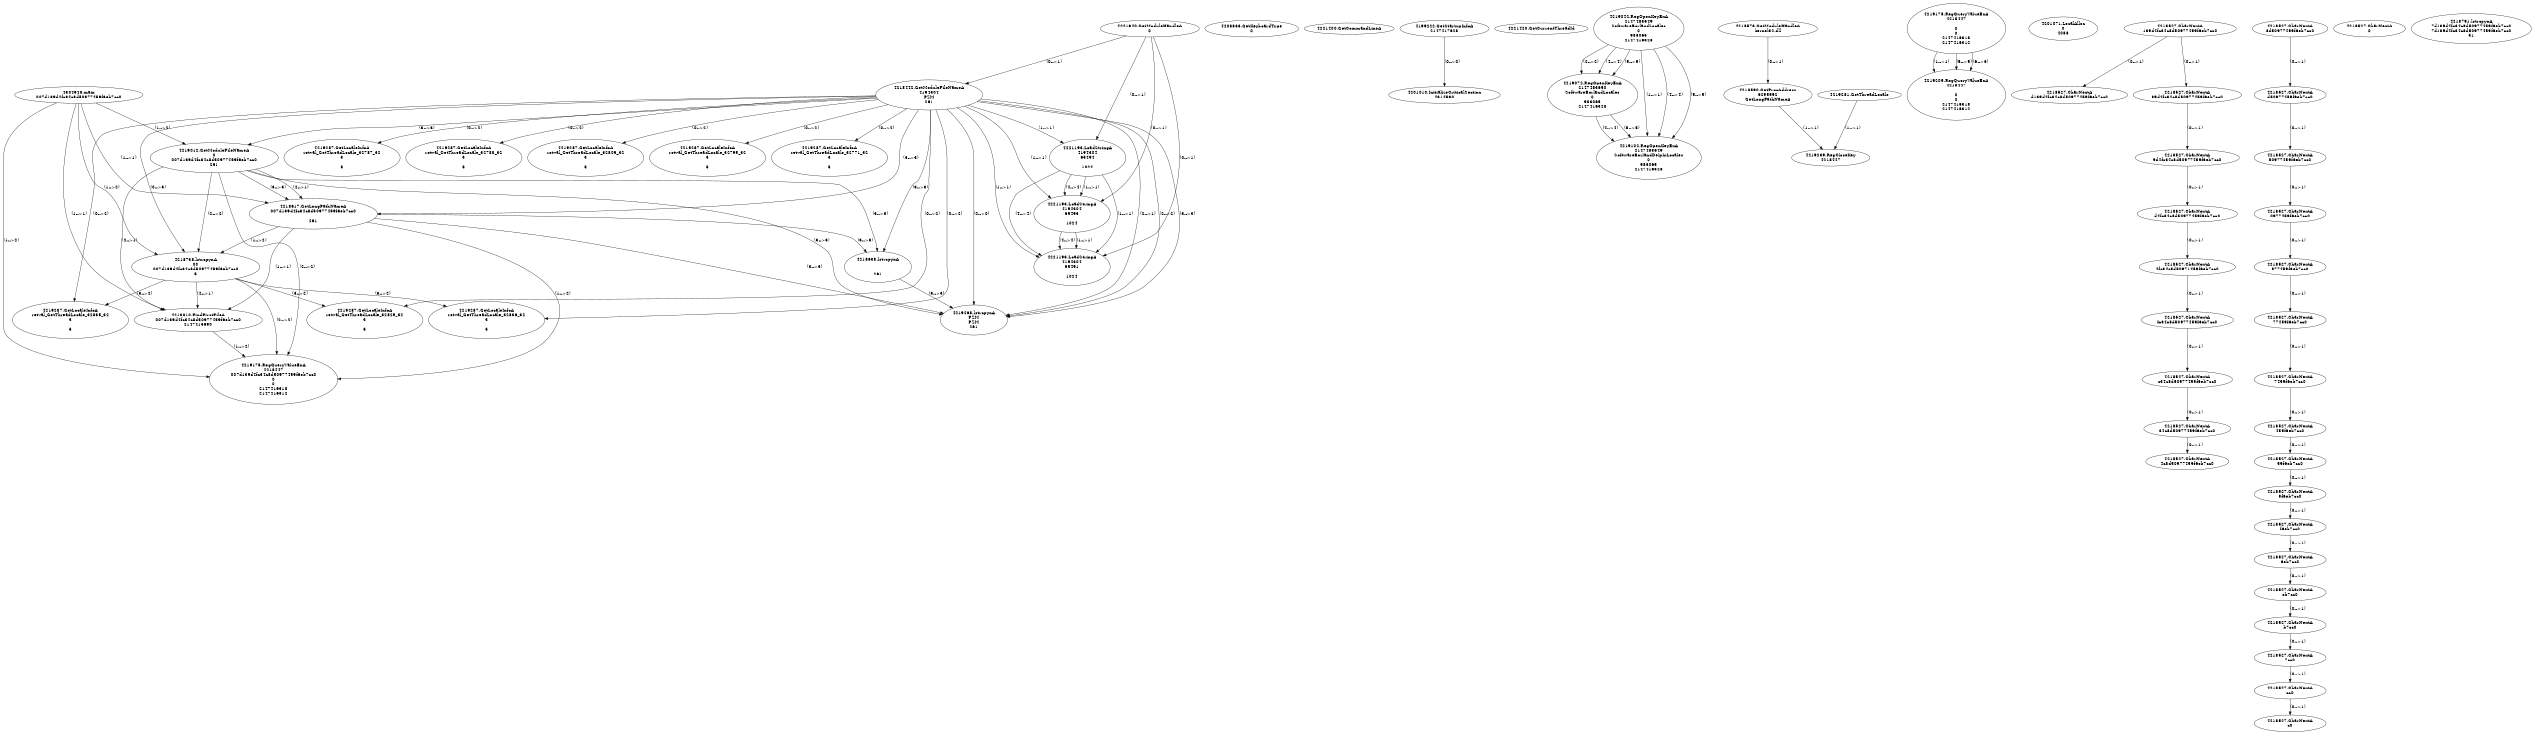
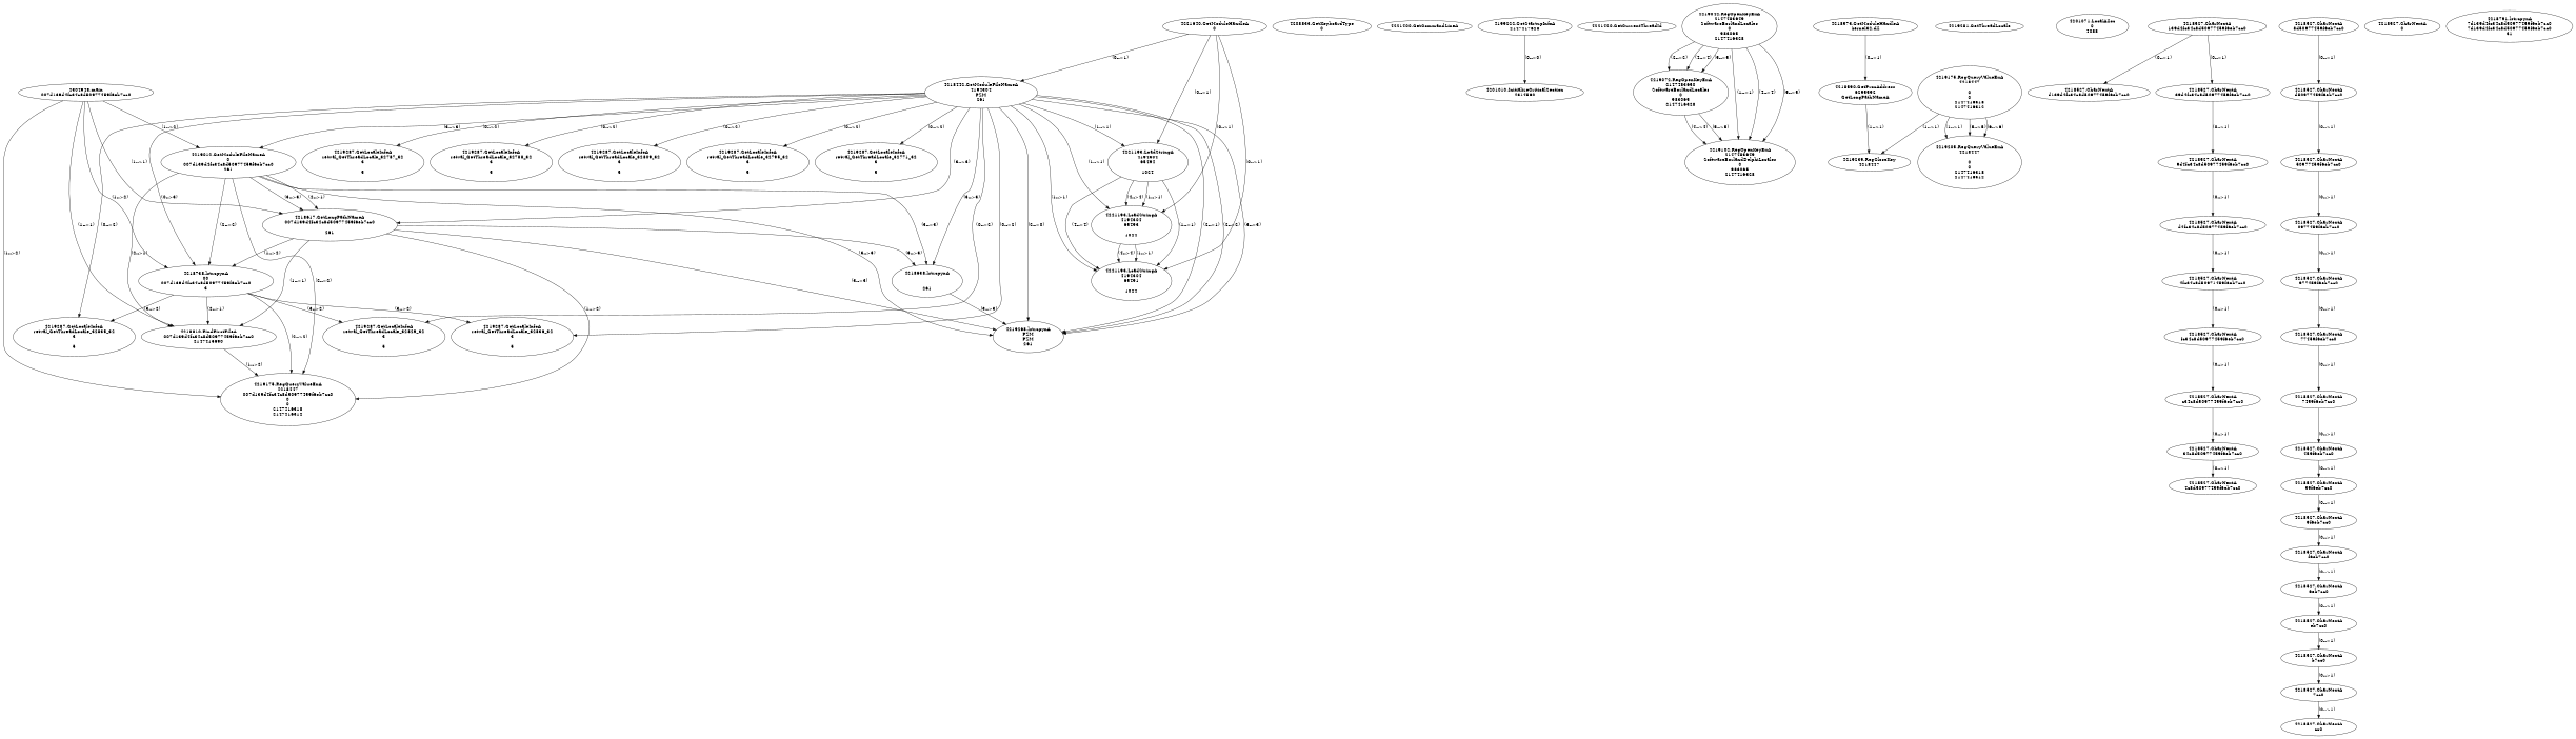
  digraph {
    n1 [label="4304948.main\n007d139d4fc34c8d50977459f6eb7cc0"]
    n2 [label="4219012.GetModuleFileNameA\n0\n007d139d4fc34c8d50977459f6eb7cc0\n261"]
    n3 [label="4218617.GetLongPathNameA\n007d139d4fc34c8d50977459f6eb7cc0\n\n261"]
    n4 [label="4218738.lstrcpynA\n00\n007d139d4fc34c8d50977459f6eb7cc0\n3"]
    n5 [label="4218810.FindFirstFileA\n007d139d4fc34c8d50977459f6eb7cc0\n2147415690"]
    n6 [label="4219175.RegQueryValueExA\n4218447\n007d139d4fc34c8d50977459f6eb7cc0\n0\n0\n2147416318\n2147416312"]
    n7 [label="4218638.lstrcpynA\n\n\n261"]
    n8 [label="4219268.lstrcpynA\nPZM\nPZM\n261"]
    n9 [label="4219287.GetLocaleInfoA\nretval_GetThreadLocale_32829_32\n3\n\n5"]
    n10 [label="4219287.GetLocaleInfoA\nretval_GetThreadLocale_32835_32\n3\n\n5"]
    n11 [label="4219287.GetLocaleInfoA\nretval_GetThreadLocale_32836_32\n3\n\n5"]
    n12 [label="4221640.GetModuleHandleA\n0"]
    n13 [label="4218442.GetModuleFileNameA\n4194304\nPZM\n261"]
    n14 [label="4221193.LoadStringA\n4194304\n65494\n\n1024"]
    n15 [label="4221193.LoadStringA\n4194304\n65493\n\n1024"]
    n16 [label="4221193.LoadStringA\n4194304\n65491\n\n1024"]
    n17 [label="4219287.GetLocaleInfoA\nretval_GetThreadLocale_32787_32\n3\n\n5"]
    n18 [label="4219287.GetLocaleInfoA\nretval_GetThreadLocale_32788_32\n3\n\n5"]
    n19 [label="4219287.GetLocaleInfoA\nretval_GetThreadLocale_32809_32\n3\n\n5"]
    n20 [label="4219287.GetLocaleInfoA\nretval_GetThreadLocale_32795_32\n3\n\n5"]
    n21 [label="4219287.GetLocaleInfoA\nretval_GetThreadLocale_32771_32\n3\n\n5"]
    n22 [label="4208833.GetKeyboardType\n0"]
    n23 [label="4221400.GetCommandLineA\n"]
    n24 [label="4199222.GetStartupInfoA\n2147417628"]
    n25 [label="4201010.InitializeCriticalSection\n4314560"]
    n26 [label="4221420.GetCurrentThreadId\n"]
    n27 [label="4219042.RegOpenKeyExA\n2147483649\nSoftware\Borland\Locales\n0\n983065\n2147416328"]
    n28 [label="4219072.RegOpenKeyExA\n2147483650\nSoftware\Borland\Locales\n0\n983065\n2147416328"]
    n29 [label="4219102.RegOpenKeyExA\n2147483649\nSoftware\Borland\Delphi\Locales\n0\n983065\n2147416328"]
    n30 [label="4218573.GetModuleHandleA\nkernel32.dll"]
    n31 [label="4218590.GetProcAddress\n6295592\nGetLongPathNameA"]
    n32 [label="4219239.RegCloseKey\n4218447"]
    n33 [label="4219175.RegQueryValueExA\n4218447\n\n0\n0\n2147416318\n2147416312"]
    n34 [label="4219205.RegQueryValueExA\n4218447\n\n0\n0\n2147416318\n2147416312"]
    n35 [label="4219281.GetThreadLocale\n"]
    n36 [label="4201071.LocalAlloc\n0\n4088"]
    n37 [label="4218527.CharNextA\nd139d4fc34c8d50977459f6eb7cc0"]
    n38 [label="4218527.CharNextA\n139d4fc34c8d50977459f6eb7cc0"]
    n39 [label="4218527.CharNextA\n39d4fc34c8d50977459f6eb7cc0"]
    n40 [label="4218527.CharNextA\n9d4fc34c8d50977459f6eb7cc0"]
    n41 [label="4218527.CharNextA\nd4fc34c8d50977459f6eb7cc0"]
    n42 [label="4218527.CharNextA\n4fc34c8d50971459f6eb7cc0"]
    n43 [label="4218527.CharNextA\nfc34c8d50977459f6eb7cc0"]
    n44 [label="4218527.CharNextA\nc34c8d50977459f6eb7cc0"]
    n45 [label="4218527.CharNextA\n34c8d50977459f6eb7cc0"]
    n46 [label="4218527.CharNextA\n4c8d50977459f6eb7cc0"]
    n47 [label="4218527.CharNextA\n8d50977459f6eb7cc0"]
    n48 [label="4218527.CharNextA\nd50977459f6eb7cc0"]
    n49 [label="4218527.CharNextA\n50977459f6eb7cc0"]
    n50 [label="4218527.CharNextA\n0977459f6eb7cc0"]
    n51 [label="4218527.CharNextA\n977459f6eb7cc0"]
    n52 [label="4218527.CharNextA\n77459f6eb7cc0"]
    n53 [label="4218527.CharNextA\n7459f6eb7cc0"]
    n54 [label="4218527.CharNextA\n459f6eb7cc0"]
    n55 [label="4218527.CharNextA\n59f6eb7cc0"]
    n56 [label="4218527.CharNextA\n9f6eb7cc0"]
    n57 [label="4218527.CharNextA\nf6eb7cc0"]
    n58 [label="4218527.CharNextA\n6eb7cc0"]
    n59 [label="4218527.CharNextA\neb7cc0"]
    n60 [label="4218527.CharNextA\nb7cc0"]
    n61 [label="4218527.CharNextA\n7cc0"]
    n62 [label="4218527.CharNextA\ncc0"]
-   n63 [label="4218527.CharNextA\nc0"]
    n64 [label="4218527.CharNextA\n0"]
    n65 [label="4218791.lstrcpynA\n7d139d4fc34c8d50977459f6eb7cc0\n7d139d4fc34c8d50977459f6eb7cc0\n31"]
    n1 -> n2 [label="(1-->2)"]
    n1 -> n3 [label="(1-->1)"]
    n1 -> n4 [label="(1-->2)"]
    n1 -> n5 [label="(1-->1)"]
    n1 -> n6 [label="(1-->2)"]
    n2 -> n3 [label="(2-->1)"]
    n2 -> n3 [label="(3-->3)"]
    n2 -> n4 [label="(2-->2)"]
    n2 -> n5 [label="(2-->1)"]
    n2 -> n6 [label="(2-->2)"]
    n2 -> n7 [label="(3-->3)"]
    n2 -> n8 [label="(3-->3)"]
    n3 -> n4 [label="(1-->2)"]
    n3 -> n5 [label="(1-->1)"]
    n3 -> n6 [label="(1-->2)"]
    n3 -> n7 [label="(3-->3)"]
    n3 -> n8 [label="(3-->3)"]
    n4 -> n5 [label="(2-->1)"]
    n4 -> n6 [label="(2-->2)"]
    n4 -> n9 [label="(3-->2)"]
    n4 -> n10 [label="(3-->2)"]
    n4 -> n11 [label="(3-->2)"]
    n5 -> n6 [label="(1-->2)"]
    n7 -> n8 [label="(3-->3)"]
    n12 -> n13 [label="(0-->1)"]
    n12 -> n14 [label="(0-->1)"]
    n12 -> n15 [label="(0-->1)"]
    n12 -> n16 [label="(0-->1)"]
    n13 -> n2 [label="(3-->3)"]
    n13 -> n3 [label="(3-->3)"]
    n13 -> n4 [label="(0-->3)"]
    n13 -> n7 [label="(3-->3)"]
    n13 -> n8 [label="(2-->1)"]
    n13 -> n8 [label="(2-->2)"]
    n13 -> n8 [label="(3-->3)"]
    n13 -> n8 [label="(2-->0)"]
    n13 -> n9 [label="(0-->2)"]
    n13 -> n10 [label="(0-->2)"]
    n13 -> n11 [label="(0-->2)"]
    n13 -> n14 [label="(1-->1)"]
    n13 -> n15 [label="(1-->1)"]
    n13 -> n16 [label="(1-->1)"]
    n13 -> n17 [label="(0-->2)"]
    n13 -> n18 [label="(0-->2)"]
    n13 -> n19 [label="(0-->2)"]
    n13 -> n20 [label="(0-->2)"]
    n13 -> n21 [label="(0-->2)"]
    n14 -> n15 [label="(1-->1)"]
    n14 -> n15 [label="(4-->4)"]
    n14 -> n16 [label="(1-->1)"]
    n14 -> n16 [label="(4-->4)"]
    n15 -> n16 [label="(1-->1)"]
    n15 -> n16 [label="(4-->4)"]
    n24 -> n25 [label="(0-->0)"]
    n27 -> n28 [label="(2-->2)"]
    n27 -> n28 [label="(4-->4)"]
    n27 -> n28 [label="(5-->5)"]
    n27 -> n29 [label="(1-->1)"]
    n27 -> n29 [label="(4-->4)"]
    n27 -> n29 [label="(5-->5)"]
    n28 -> n29 [label="(4-->4)"]
    n28 -> n29 [label="(5-->5)"]
    n30 -> n31 [label="(0-->1)"]
    n31 -> n32 [label="(1-->1)"]
-   n35 -> n32 [label="(1-->1)"]
+   n33 -> n32 [label="(1-->1)"]
    n33 -> n34 [label="(1-->1)"]
    n33 -> n34 [label="(5-->5)"]
    n33 -> n34 [label="(6-->6)"]
    n38 -> n37 [label="(0-->1)"]
    n38 -> n39 [label="(0-->1)"]
    n39 -> n40 [label="(0-->1)"]
    n40 -> n41 [label="(0-->1)"]
    n41 -> n42 [label="(0-->1)"]
    n42 -> n43 [label="(0-->1)"]
    n43 -> n44 [label="(0-->1)"]
    n44 -> n45 [label="(0-->1)"]
    n45 -> n46 [label="(0-->1)"]
    n47 -> n48 [label="(0-->1)"]
    n48 -> n49 [label="(0-->1)"]
    n49 -> n50 [label="(0-->1)"]
    n50 -> n51 [label="(0-->1)"]
    n51 -> n52 [label="(0-->1)"]
    n52 -> n53 [label="(0-->1)"]
    n53 -> n54 [label="(0-->1)"]
    n54 -> n55 [label="(0-->1)"]
    n55 -> n56 [label="(0-->1)"]
    n56 -> n57 [label="(0-->1)"]
    n57 -> n58 [label="(0-->1)"]
    n58 -> n59 [label="(0-->1)"]
    n59 -> n60 [label="(0-->1)"]
    n60 -> n61 [label="(0-->1)"]
    n61 -> n62 [label="(0-->1)"]
-   n62 -> n63 [label="(0-->1)"]
  }
